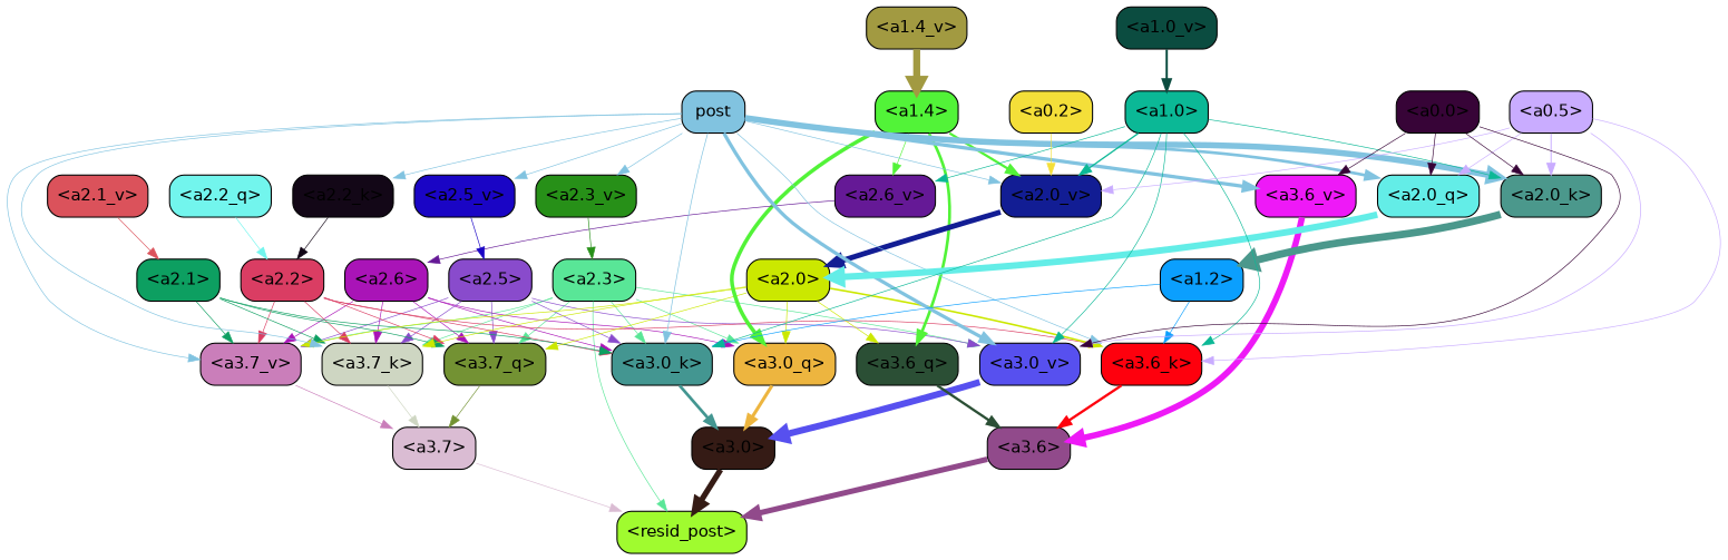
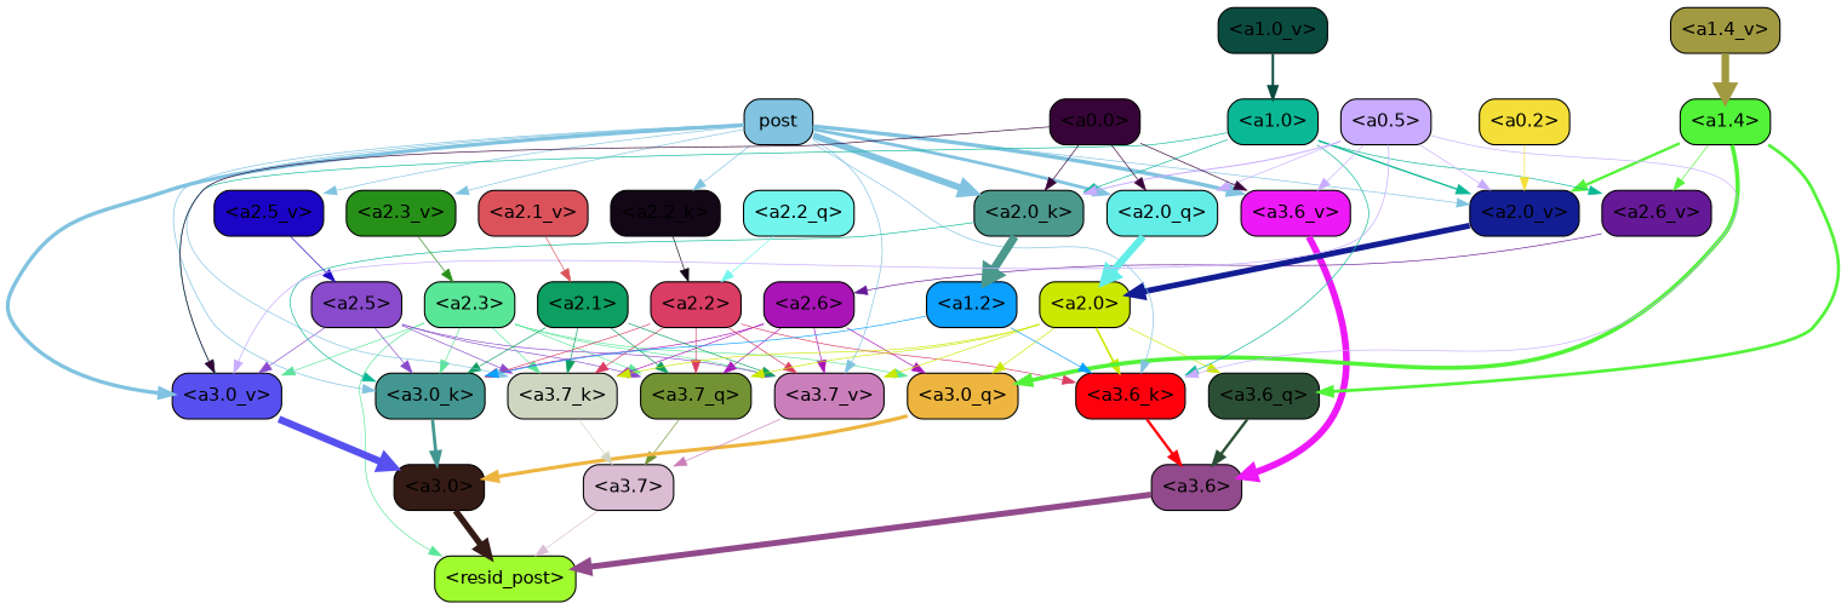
  strict digraph {
    splines=true
    node [color=black fontname=Helvetica shape=box style="filled, rounded"]
    edge [color="#81c3e0" penwidth=0.6]
    "<a3.7>" [fillcolor="#dabcd3"]
    "<resid_post>" [fillcolor="#a0fb2f"]
    "<a3.6>" [fillcolor="#914a8b"]
    "<a3.0>" [fillcolor="#351b15"]
    "<a2.3>" [fillcolor="#59e697"]
    "<a3.7_q>" [fillcolor="#739233"]
    "<a3.0_q>" [fillcolor="#edb53f"]
    "<a3.7_k>" [fillcolor="#ced6c2"]
    "<a3.0_k>" [fillcolor="#439691"]
    "<a3.7_v>" [fillcolor="#ca7eba"]
    "<a3.0_v>" [fillcolor="#5750ef"]
    "<a3.6_q>" [fillcolor="#2b4f35"]
    "<a3.6_k>" [fillcolor="#fe000d"]
    "<a3.6_v>" [fillcolor="#ee19f7"]
    "<a2.6>" [fillcolor="#a914b7"]
    "<a2.5>" [fillcolor="#894bcc"]
    "<a2.2>" [fillcolor="#da3d63"]
    "<a2.1>" [fillcolor="#0d9f61"]
    "<a2.0>" [fillcolor="#cbe800"]
    "<a1.4>" [fillcolor="#52f338"]
    "<a2.6_v>" [fillcolor="#651996"]
    "<a2.0_v>" [fillcolor="#121d94"]
    n23 [fillcolor="#81c3e0" label=post]
    "<a2.0_q>" [fillcolor="#63ede7"]
    "<a2.2_k>" [fillcolor="#130717"]
    "<a2.0_k>" [fillcolor="#4b988c"]
    "<a2.5_v>" [fillcolor="#1a05c5"]
    "<a2.3_v>" [fillcolor="#279018"]
    "<a1.2>" [fillcolor="#0b9ffe"]
    "<a1.0>" [fillcolor="#0bb896"]
    "<a0.5>" [fillcolor="#c9acff"]
    "<a0.0>" [fillcolor="#370437"]
    "<a2.2_q>" [fillcolor="#72f5ed"]
    "<a2.1_v>" [fillcolor="#db525b"]
    "<a0.2>" [fillcolor="#f4df39"]
    "<a1.4_v>" [fillcolor="#a29a41"]
    "<a1.0_v>" [fillcolor="#0b4c40"]
    "<a3.7>" -> "<resid_post>" [color="#dabcd3"]
    "<a3.6>" -> "<resid_post>" [color="#914a8b" penwidth=4.7534414529800415]
    "<a3.0>" -> "<resid_post>" [color="#351b15" penwidth=4.898576855659485]
    "<a2.3>" -> "<resid_post>" [color="#59e697"]
    "<a2.3>" -> "<a3.7_q>" [color="#59e697"]
    "<a2.3>" -> "<a3.0_q>" [color="#59e697"]
    "<a2.3>" -> "<a3.7_k>" [color="#59e697"]
    "<a2.3>" -> "<a3.0_k>" [color="#59e697"]
    "<a2.3>" -> "<a3.7_v>" [color="#59e697"]
    "<a2.3>" -> "<a3.0_v>" [color="#59e697"]
    "<a3.7_q>" -> "<a3.7>" [color="#739233"]
    "<a3.0_q>" -> "<a3.0>" [color="#edb53f" penwidth=2.870753765106201]
    "<a3.7_k>" -> "<a3.7>" [color="#ced6c2"]
    "<a3.0_k>" -> "<a3.0>" [color="#439691" penwidth=2.520303964614868]
    "<a3.7_v>" -> "<a3.7>" [color="#ca7eba"]
    "<a3.0_v>" -> "<a3.0>" [color="#5750ef" penwidth=5.680712580680847]
    "<a3.6_q>" -> "<a3.6>" [color="#2b4f35" penwidth=2.160832464694977]
    "<a3.6_k>" -> "<a3.6>" [color="#fe000d" penwidth=2.13908451795578]
    "<a3.6_v>" -> "<a3.6>" [color="#ee19f7" penwidth=5.297133803367615]
    "<a2.6>" -> "<a3.7_q>" [color="#a914b7"]
    "<a2.6>" -> "<a3.0_q>" [color="#a914b7"]
    "<a2.6>" -> "<a3.7_k>" [color="#a914b7"]
    "<a2.6>" -> "<a3.0_k>" [color="#a914b7"]
    "<a2.6>" -> "<a3.7_v>" [color="#a914b7"]
    "<a2.5>" -> "<a3.7_q>" [color="#894bcc"]
    "<a2.5>" -> "<a3.7_k>" [color="#894bcc"]
    "<a2.5>" -> "<a3.0_k>" [color="#894bcc"]
    "<a2.5>" -> "<a3.7_v>" [color="#894bcc"]
    "<a2.5>" -> "<a3.0_v>" [color="#894bcc"]
    "<a2.2>" -> "<a3.7_q>" [color="#da3d63"]
    "<a2.2>" -> "<a3.7_k>" [color="#da3d63"]
    "<a2.2>" -> "<a3.0_k>" [color="#da3d63"]
    "<a2.2>" -> "<a3.7_v>" [color="#da3d63"]
    "<a2.2>" -> "<a3.6_k>" [color="#da3d63"]
    "<a2.1>" -> "<a3.7_q>" [color="#0d9f61"]
    "<a2.1>" -> "<a3.7_k>" [color="#0d9f61"]
    "<a2.1>" -> "<a3.0_k>" [color="#0d9f61"]
    "<a2.1>" -> "<a3.7_v>" [color="#0d9f61"]
    "<a2.0>" -> "<a3.7_q>" [color="#cbe800"]
    "<a2.0>" -> "<a3.0_q>" [color="#cbe800"]
    "<a2.0>" -> "<a3.7_k>" [color="#cbe800"]
    "<a2.0>" -> "<a3.7_v>" [color="#cbe800"]
    "<a2.0>" -> "<a3.6_q>" [color="#cbe800"]
    "<a2.0>" -> "<a3.6_k>" [color="#cbe800" penwidth=1.4957321882247925]
    "<a1.4>" -> "<a3.0_q>" [color="#52f338" penwidth=3.299744725227356]
    "<a1.4>" -> "<a3.6_q>" [color="#52f338" penwidth=2.4829938411712646]
    "<a1.4>" -> "<a2.6_v>" [color="#52f338"]
    "<a1.4>" -> "<a2.0_v>" [color="#52f338" penwidth=2.092592429369688]
    "<a2.6_v>" -> "<a2.6>" [color="#651996"]
    "<a2.0_v>" -> "<a2.0>" [color="#121d94" penwidth=4.5695202350616455]
    n23 -> "<a3.7_k>"
    n23 -> "<a3.0_k>" [penwidth=0.6394047290086746]
    n23 -> "<a3.7_v>"
    n23 -> "<a3.0_v>" [penwidth=3.0212591886520386]
    n23 -> "<a3.6_k>"
    n23 -> "<a3.6_v>" [penwidth=3.067279100418091]
    n23 -> "<a2.0_v>"
    n23 -> "<a2.0_q>" [penwidth=2.5355080366134644]
    n23 -> "<a2.2_k>"
    n23 -> "<a2.0_k>" [penwidth=5.2180726528167725]
    n23 -> "<a2.5_v>"
    n23 -> "<a2.3_v>"
    "<a2.0_q>" -> "<a2.0>" [color="#63ede7" penwidth=5.681910276412964]
    "<a2.2_k>" -> "<a2.2>" [color="#130717"]
    "<a2.0_k>" -> "<a1.2>" [color="#4b988c" penwidth=6.447777509689331]
    "<a2.5_v>" -> "<a2.5>" [color="#1a05c5"]
    "<a2.3_v>" -> "<a2.3>" [color="#279018"]
    "<a1.2>" -> "<a3.0_k>" [color="#0b9ffe"]
    "<a1.2>" -> "<a3.6_k>" [color="#0b9ffe"]
-   "<a1.0>" -> "<a3.0_k>" [color="#0bb896"]
+   "<a2.0_k>" -> "<a3.0_k>" [color="#0bb896"]
    "<a1.0>" -> "<a3.0_v>" [color="#0bb896"]
    "<a1.0>" -> "<a3.6_k>" [color="#0bb896"]
    "<a1.0>" -> "<a2.6_v>" [color="#0bb896"]
    "<a1.0>" -> "<a2.0_v>" [color="#0bb896" penwidth=1.2132605910301208]
    "<a1.0>" -> "<a2.0_k>" [color="#0bb896"]
    "<a0.5>" -> "<a3.0_v>" [color="#c9acff" penwidth=0.648682102560997]
    "<a0.5>" -> "<a3.6_k>" [color="#c9acff"]
+   "<a0.5>" -> "<a3.6_v>" [color="#c9acff"]
    "<a0.5>" -> "<a2.0_v>" [color="#c9acff"]
    "<a0.5>" -> "<a2.0_q>" [color="#c9acff"]
    "<a0.5>" -> "<a2.0_k>" [color="#c9acff" penwidth=0.9236047863960266]
    "<a0.0>" -> "<a3.0_v>" [color="#370437"]
    "<a0.0>" -> "<a3.6_v>" [color="#370437"]
    "<a0.0>" -> "<a2.0_q>" [color="#370437"]
    "<a0.0>" -> "<a2.0_k>" [color="#370437"]
    "<a2.2_q>" -> "<a2.2>" [color="#72f5ed"]
    "<a2.1_v>" -> "<a2.1>" [color="#db525b"]
    "<a0.2>" -> "<a2.0_v>" [color="#f4df39"]
    "<a1.4_v>" -> "<a1.4>" [color="#a29a41" penwidth=6.016597509384155]
    "<a1.0_v>" -> "<a1.0>" [color="#0b4c40" penwidth=1.8562973737716675]
  }
